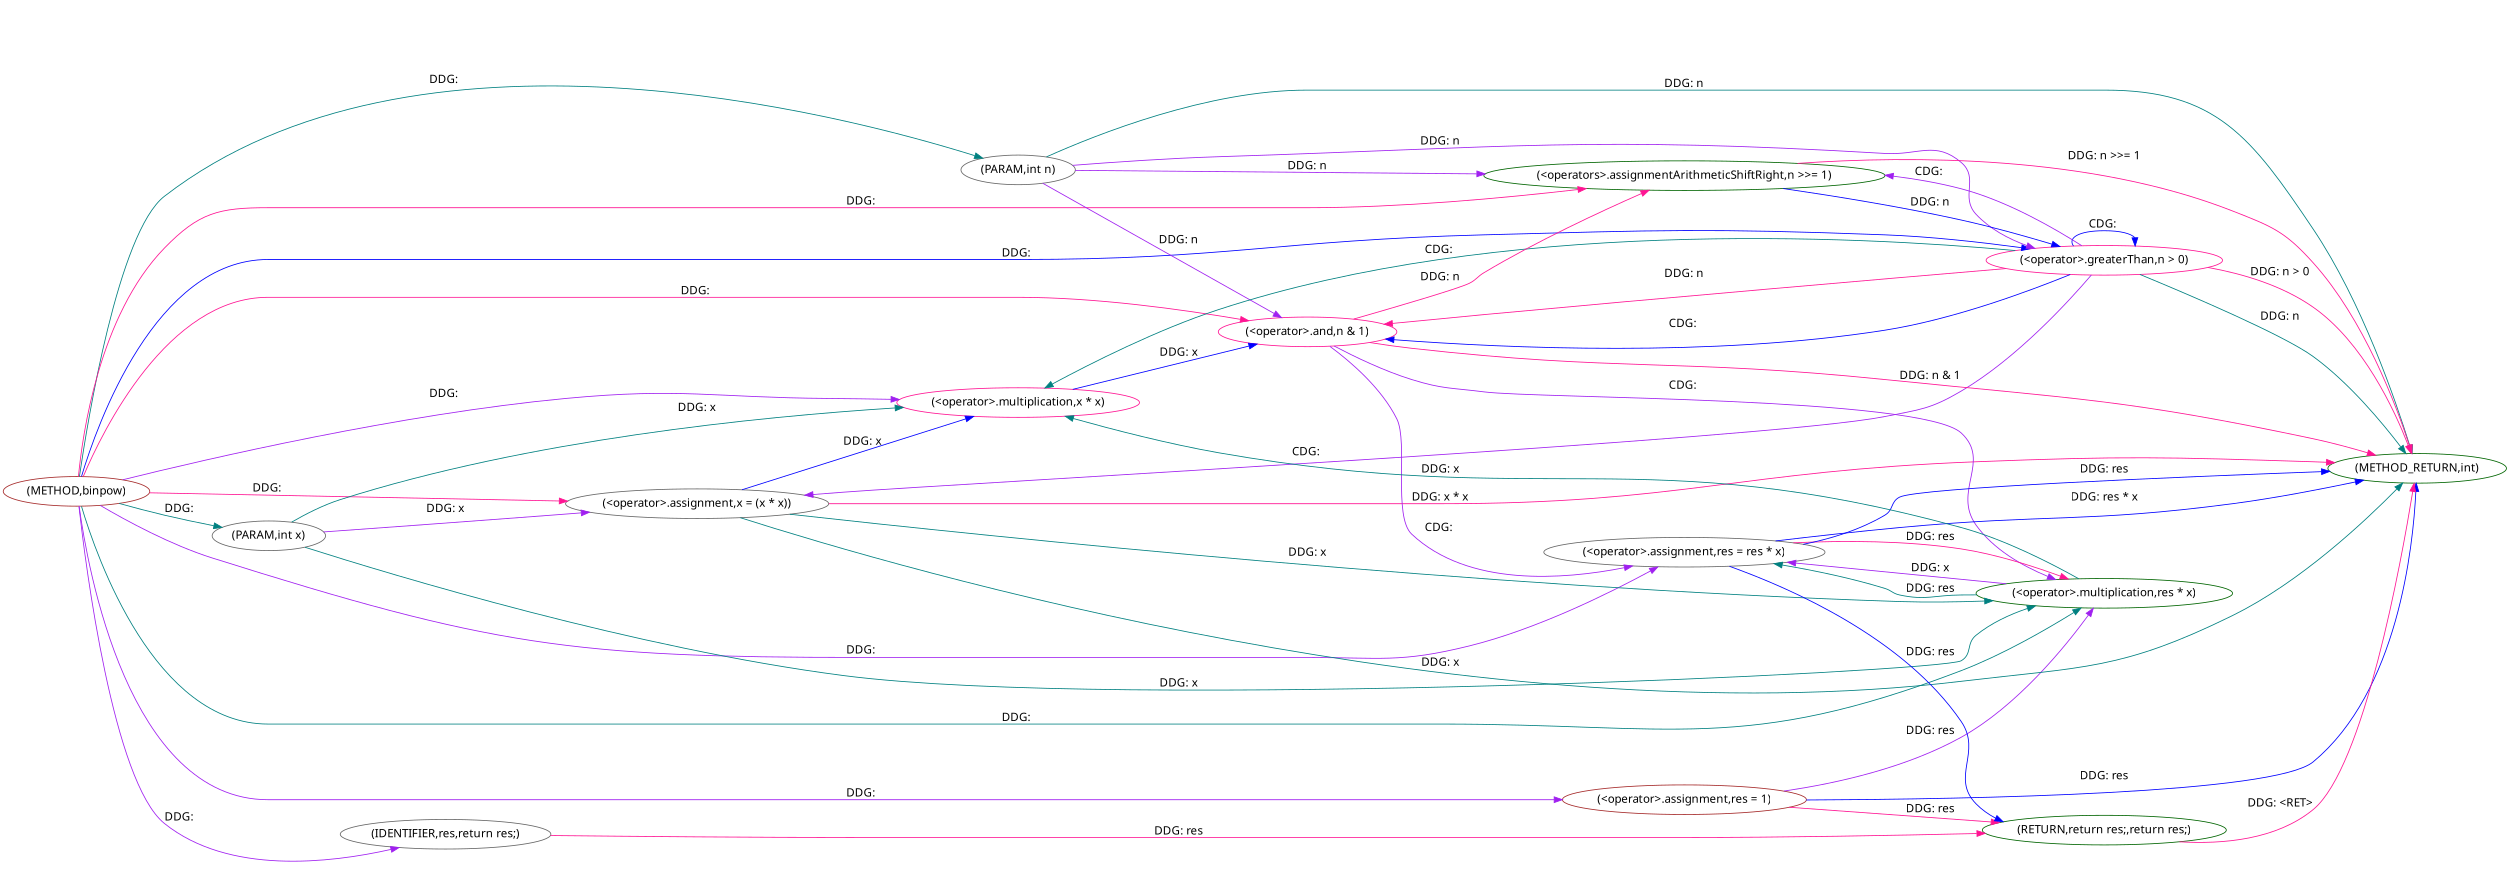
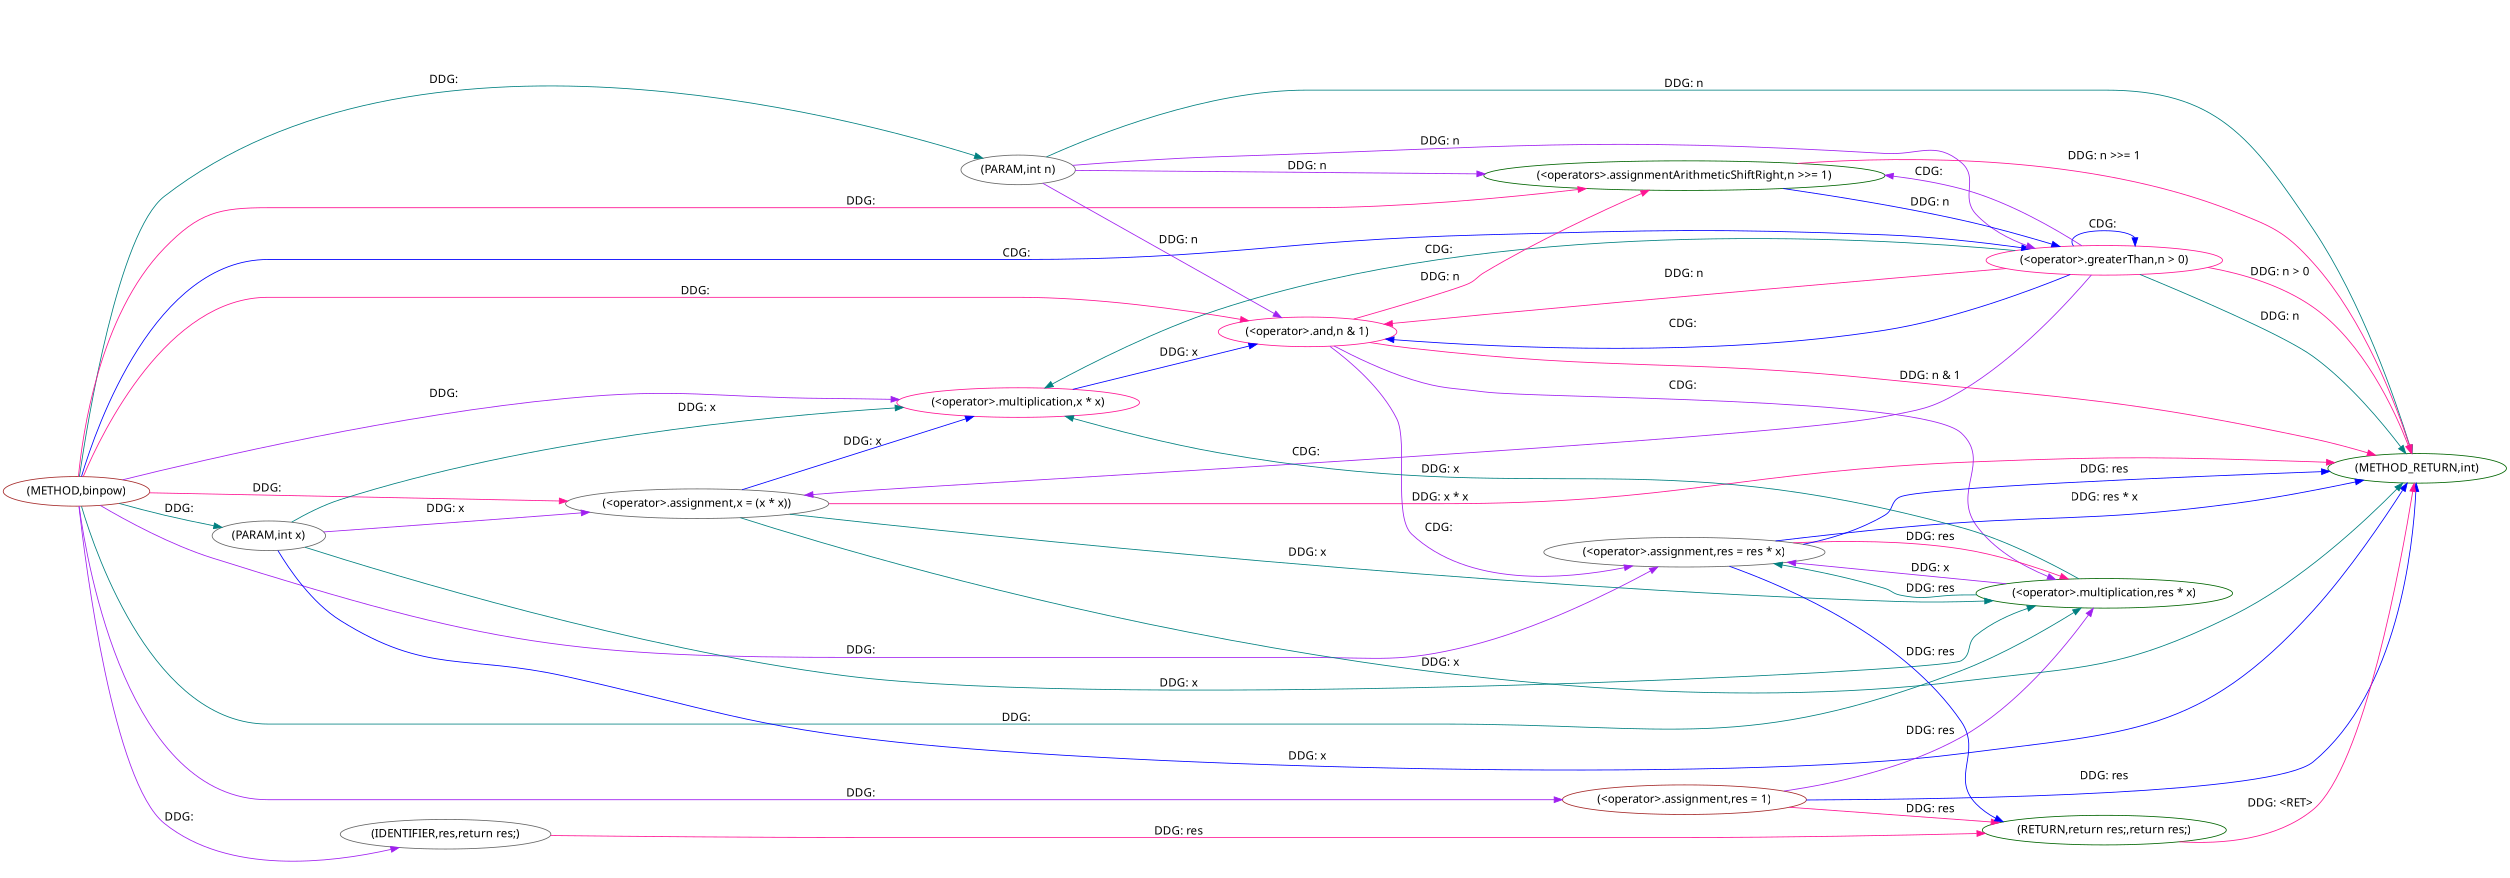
  digraph {
    fontname="Noto Sans"
    rankdir=LR
    node [color=gray40 fontname="Noto Sans"]
    edge [color=purple fontname="Noto Sans"]
    n1 [color=brown label="(METHOD,binpow)"]
    n2 [label="(PARAM,int x)"]
    n3 [label="(PARAM,int n)"]
    n4 [color=brown label="(<operator>.assignment,res = 1)"]
    n5 [color=deeppink label="(<operator>.greaterThan,n > 0)"]
    n6 [label="(IDENTIFIER,res,return res;)"]
    n7 [label="(<operator>.assignment,x = (x * x))"]
    n8 [color=darkgreen label="(<operators>.assignmentArithmeticShiftRight,n >>= 1)"]
    n9 [color=deeppink label="(<operator>.and,n & 1)"]
    n10 [label="(<operator>.assignment,res = res * x)"]
    n11 [color=deeppink label="(<operator>.multiplication,x * x)"]
    n12 [color=darkgreen label="(<operator>.multiplication,res * x)"]
    n13 [color=darkgreen label="(METHOD_RETURN,int)"]
    n14 [color=darkgreen label="(RETURN,return res;,return res;)"]
    n1 -> n2 [color=teal label="DDG: "]
    n1 -> n3 [color=teal label="DDG: "]
    n1 -> n4 [label="DDG: "]
-   n1 -> n5 [color=blue label="DDG: "]
+   n1 -> n5 [color=blue label="CDG: "]
    n1 -> n6 [label="DDG: "]
    n1 -> n7 [color=deeppink label="DDG: "]
    n1 -> n8 [color=deeppink label="DDG: "]
    n1 -> n9 [color=deeppink label="DDG: "]
    n1 -> n10 [label="DDG: "]
    n1 -> n11 [label="DDG: "]
    n1 -> n12 [color=teal label="DDG: "]
    n2 -> n7 [label="DDG: x"]
    n2 -> n11 [color=teal label="DDG: x"]
    n2 -> n12 [color=teal label="DDG: x"]
+   n2 -> n13 [color=blue label="DDG: x"]
    n3 -> n5 [label="DDG: n"]
    n3 -> n8 [label="DDG: n"]
    n3 -> n9 [label="DDG: n"]
    n3 -> n13 [color=teal label="DDG: n"]
    n4 -> n12 [label="DDG: res"]
    n4 -> n13 [color=blue label="DDG: res"]
    n4 -> n14 [color=deeppink label="DDG: res"]
    n5 -> n5 [color=blue label="CDG: "]
    n5 -> n7 [label="CDG: "]
    n5 -> n8 [label="CDG: "]
    n5 -> n9 [color=deeppink label="DDG: n"]
    n5 -> n9 [color=blue label="CDG: "]
    n5 -> n11 [color=teal label="CDG: "]
    n5 -> n13 [color=teal label="DDG: n"]
    n5 -> n13 [color=deeppink label="DDG: n > 0"]
    n6 -> n14 [color=deeppink label="DDG: res"]
    n7 -> n11 [color=blue label="DDG: x"]
    n7 -> n12 [color=teal label="DDG: x"]
    n7 -> n13 [color=teal label="DDG: x"]
    n7 -> n13 [color=deeppink label="DDG: x * x"]
    n8 -> n5 [color=blue label="DDG: n"]
    n8 -> n13 [color=deeppink label="DDG: n >>= 1"]
    n9 -> n8 [color=deeppink label="DDG: n"]
    n9 -> n10 [label="CDG: "]
    n9 -> n12 [label="CDG: "]
    n9 -> n13 [color=deeppink label="DDG: n & 1"]
    n10 -> n12 [color=deeppink label="DDG: res"]
    n10 -> n13 [color=blue label="DDG: res"]
    n10 -> n13 [color=blue label="DDG: res * x"]
    n10 -> n14 [color=blue label="DDG: res"]
    n11 -> n9 [color=blue label="DDG: x"]
    n12 -> n10 [label="DDG: x"]
    n12 -> n10 [color=teal label="DDG: res"]
    n12 -> n11 [color=teal label="DDG: x"]
    n14 -> n13 [color=deeppink label="DDG: <RET>"]
  }
